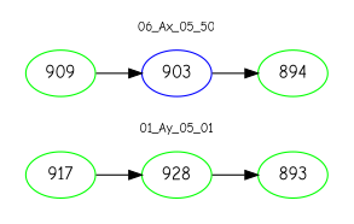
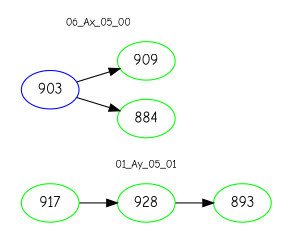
  digraph {
    fontname="Comic Neue"
    rankdir=LR
    node [color=green fontname="Comic Neue"]
    edge [color=black fontname="Comic Neue"]
    n1 [label=917]
    n2 [label=893]
    n3 [label=928]
    n4 [color=blue label=903]
-   n5 [label=894]
+   n5 [label=884]
    n6 [label=909]
    subgraph cluster_1 {
      color=white
      fontsize=10
      label="01_Ay_05_01"
      n1
      n2
      n3
    }
    subgraph cluster_2 {
      color=white
      fontsize=10
-     label="06_Ax_05_50"
+     label="06_Ax_05_00"
      n4
      n5
      n6
    }
    n1 -> n3
    n3 -> n2
    n4 -> n5
-   n6 -> n4
+   n4 -> n6
  }
